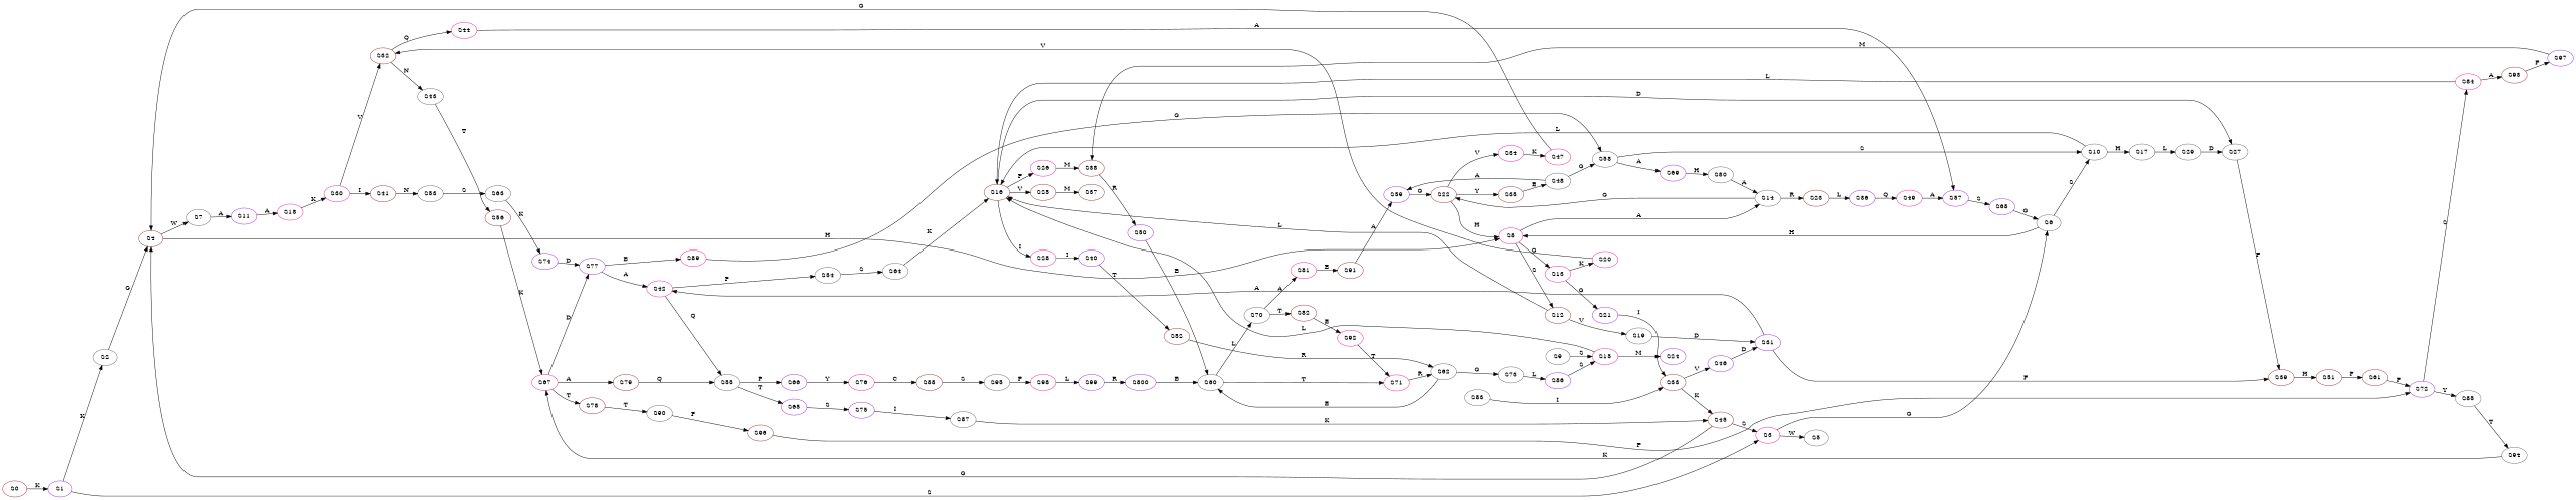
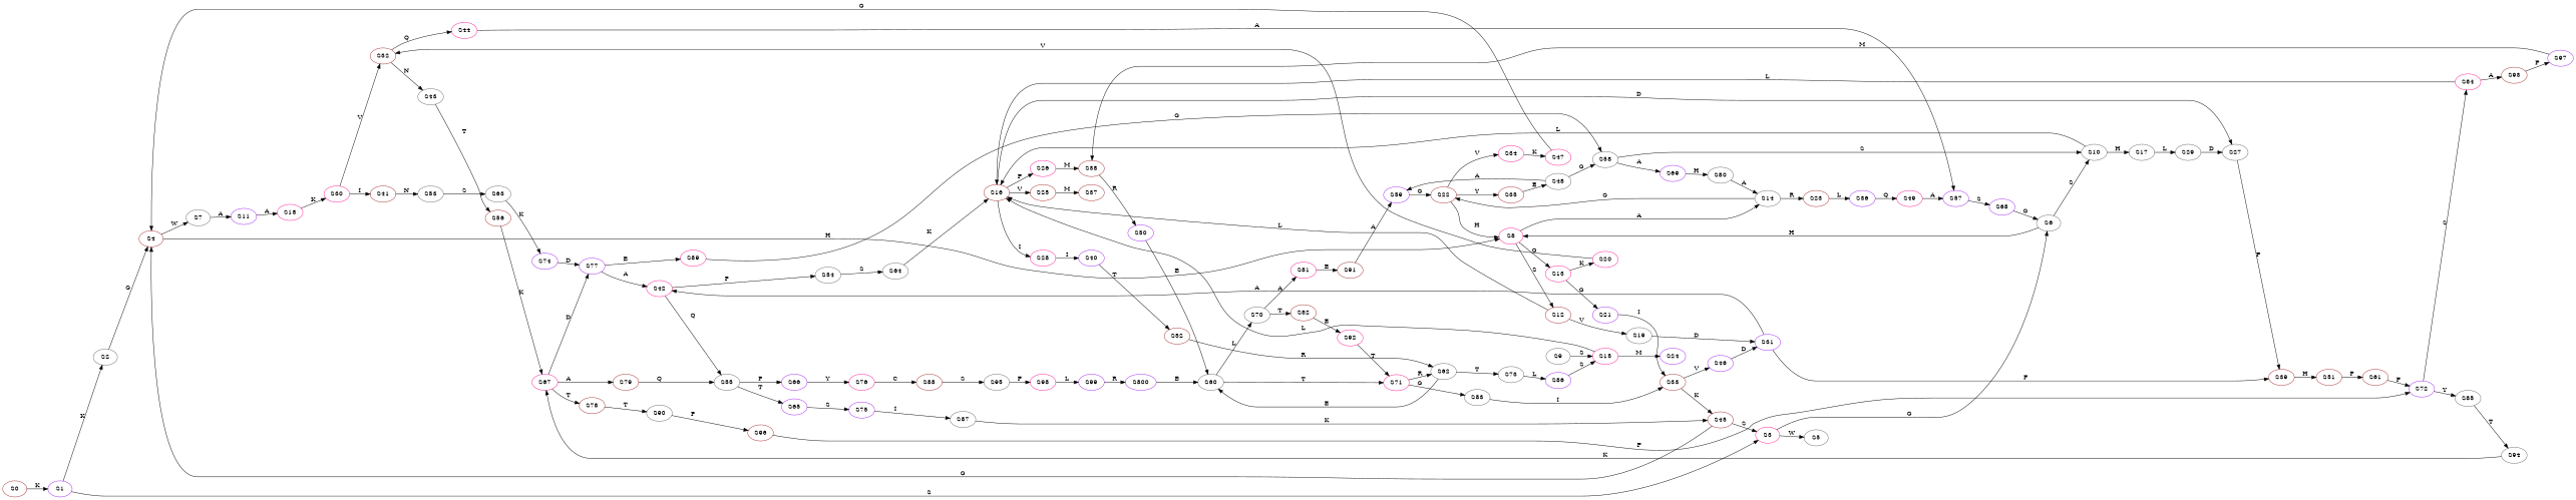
  strict digraph {
    rankdir=LR
    node [color=gray40]
    S0 [color=brown]
    S1 [color=purple]
    S2
    S3 [color=deeppink]
    S4 [color=brown]
    S5
    S6
    S7
    S8 [color=deeppink]
    S10
    S11 [color=purple]
    S12 [color=brown]
    S13 [color=deeppink]
    S14
    S15 [color=deeppink]
    S9
    S16 [color=brown]
    S17
    S18 [color=deeppink]
    S19
    S20 [color=deeppink]
    S21 [color=purple]
    S22 [color=brown]
    S23 [color=brown]
    S24 [color=purple]
    S25 [color=brown]
    S26 [color=deeppink]
    S27
    S28 [color=deeppink]
    S29
    S30 [color=deeppink]
    S31 [color=purple]
    S32 [color=brown]
    S33 [color=brown]
    S34 [color=deeppink]
    S35 [color=brown]
    S36 [color=purple]
    S37 [color=brown]
    S38 [color=brown]
    S39 [color=brown]
    S40 [color=purple]
    S41 [color=brown]
    S42 [color=deeppink]
    S43
    S44 [color=deeppink]
    S45 [color=brown]
    S46 [color=purple]
    S47 [color=deeppink]
    S48
    S49 [color=deeppink]
    S50 [color=purple]
    S51 [color=brown]
    S52 [color=brown]
    S53
    S54
    S55
    S56 [color=brown]
    S57 [color=purple]
    S58
    S59 [color=purple]
    S60
    S61 [color=brown]
    S62
    S63
    S64
    S65 [color=purple]
    S66 [color=purple]
    S67 [color=deeppink]
    S68 [color=purple]
    S69 [color=purple]
    S70
    S71 [color=deeppink]
    S72 [color=purple]
    S73
    S74 [color=purple]
    S75 [color=purple]
    S76 [color=deeppink]
    S77 [color=purple]
    S78 [color=brown]
    S79 [color=brown]
    S80
    S81 [color=deeppink]
    S82 [color=brown]
    S83
    S84 [color=deeppink]
    S85
    S86 [color=purple]
    S87
    S88 [color=brown]
    S89 [color=deeppink]
    S90
    S91 [color=brown]
    S92 [color=deeppink]
    S93 [color=brown]
    S94
    S95
    S96 [color=brown]
    S97 [color=purple]
    S98 [color=deeppink]
    S99 [color=purple]
    n101 [color=purple label=S800]
    S0 -> S1 [label=K]
    S1 -> S2 [label=K]
    S1 -> S3 [label=S]
    S2 -> S4 [label=G]
    S3 -> S5 [label=W]
    S3 -> S6 [label=G]
    S4 -> S7 [label=W]
    S4 -> S8 [label=H]
    S6 -> S8 [label=H]
    S6 -> S10 [label=S]
    S7 -> S11 [label=A]
    S8 -> S12 [label=S]
    S8 -> S13 [label=G]
    S8 -> S14 [label=A]
    S10 -> S16 [label=L]
    S10 -> S17 [label=H]
    S11 -> S18 [label=A]
    S12 -> S16 [label=L]
    S12 -> S19 [label=V]
    S13 -> S20 [label=K]
    S13 -> S21 [label=G]
    S14 -> S22 [label=G]
    S14 -> S23 [label=R]
    S15 -> S16 [label=L]
    S15 -> S24 [label=M]
    S9 -> S15 [label=S]
    S16 -> S25 [label=V]
    S16 -> S26 [label=F]
    S16 -> S27 [label=D]
    S16 -> S28 [label=I]
    S17 -> S29 [label=L]
    S18 -> S30 [label=K]
    S19 -> S31 [label=D]
    S20 -> S32 [label=V]
    S21 -> S33 [label=I]
    S22 -> S8 [label=H]
    S22 -> S34 [label=V]
    S22 -> S35 [label=Y]
    S23 -> S36 [label=L]
    S25 -> S37 [label=M]
    S26 -> S38 [label=M]
    S27 -> S39 [label=F]
    S28 -> S40 [label=I]
    S29 -> S27 [label=D]
    S30 -> S32 [label=V]
    S30 -> S41 [label=I]
    S31 -> S39 [label=F]
    S31 -> S42 [label=A]
    S32 -> S43 [label=N]
    S32 -> S44 [label=Q]
    S33 -> S45 [label=K]
    S33 -> S46 [label=V]
    S34 -> S47 [label=K]
    S35 -> S48 [label=E]
    S36 -> S49 [label=Q]
    S38 -> S50 [label=R]
    S39 -> S51 [label=H]
    S40 -> S52 [label=T]
    S41 -> S53 [label=N]
    S42 -> S54 [label=P]
    S42 -> S55 [label=Q]
    S43 -> S56 [label=T]
    S44 -> S57 [label=A]
    S45 -> S3 [label=S]
    S45 -> S4 [label=G]
    S46 -> S31 [label=D]
    S47 -> S4 [label=G]
    S48 -> S58 [label=G]
    S48 -> S59 [label=A]
    S49 -> S57 [label=A]
    S50 -> S60 [label=E]
    S51 -> S61 [label=P]
    S52 -> S62 [label=R]
    S53 -> S63 [label=S]
    S54 -> S64 [label=S]
    S55 -> S65 [label=T]
    S55 -> S66 [label=P]
    S56 -> S67 [label=K]
    S57 -> S68 [label=S]
    S58 -> S10 [label=S]
    S58 -> S69 [label=A]
    S59 -> S22 [label=G]
    S60 -> S70 [label=L]
    S60 -> S71 [label=T]
    S61 -> S72 [label=F]
    S62 -> S60 [label=E]
-   S62 -> S73 [label=G]
+   S62 -> S73 [label=T]
    S63 -> S74 [label=K]
    S64 -> S16 [label=K]
    S65 -> S75 [label=S]
    S66 -> S76 [label=Y]
    S67 -> S77 [label=D]
    S67 -> S78 [label=T]
    S67 -> S79 [label=A]
    S68 -> S6 [label=G]
    S69 -> S80 [label=H]
    S70 -> S81 [label=A]
    S70 -> S82 [label=T]
    S71 -> S62 [label=R]
+   S71 -> S83 [label=G]
    S72 -> S84 [label=S]
    S72 -> S85 [label=Y]
    S73 -> S86 [label=L]
    S74 -> S77 [label=D]
    S75 -> S87 [label=I]
    S76 -> S88 [label=C]
    S77 -> S42 [label=A]
    S77 -> S89 [label=E]
    S78 -> S90 [label=T]
    S79 -> S55 [label=Q]
    S80 -> S14 [label=A]
    S81 -> S91 [label=E]
    S82 -> S92 [label=E]
    S83 -> S33 [label=I]
    S84 -> S16 [label=L]
    S84 -> S93 [label=A]
    S85 -> S94 [label=T]
    S86 -> S15 [label=S]
    S87 -> S45 [label=K]
    S88 -> S95 [label=S]
    S89 -> S58 [label=G]
    S90 -> S96 [label=P]
    S91 -> S59 [label=A]
    S92 -> S71 [label=T]
    S93 -> S97 [label=F]
    S94 -> S67 [label=K]
    S95 -> S98 [label=F]
    S96 -> S72 [label=F]
    S97 -> S38 [label=M]
    S98 -> S99 [label=L]
    S99 -> n101 [label=R]
    n101 -> S60 [label=E]
  }
